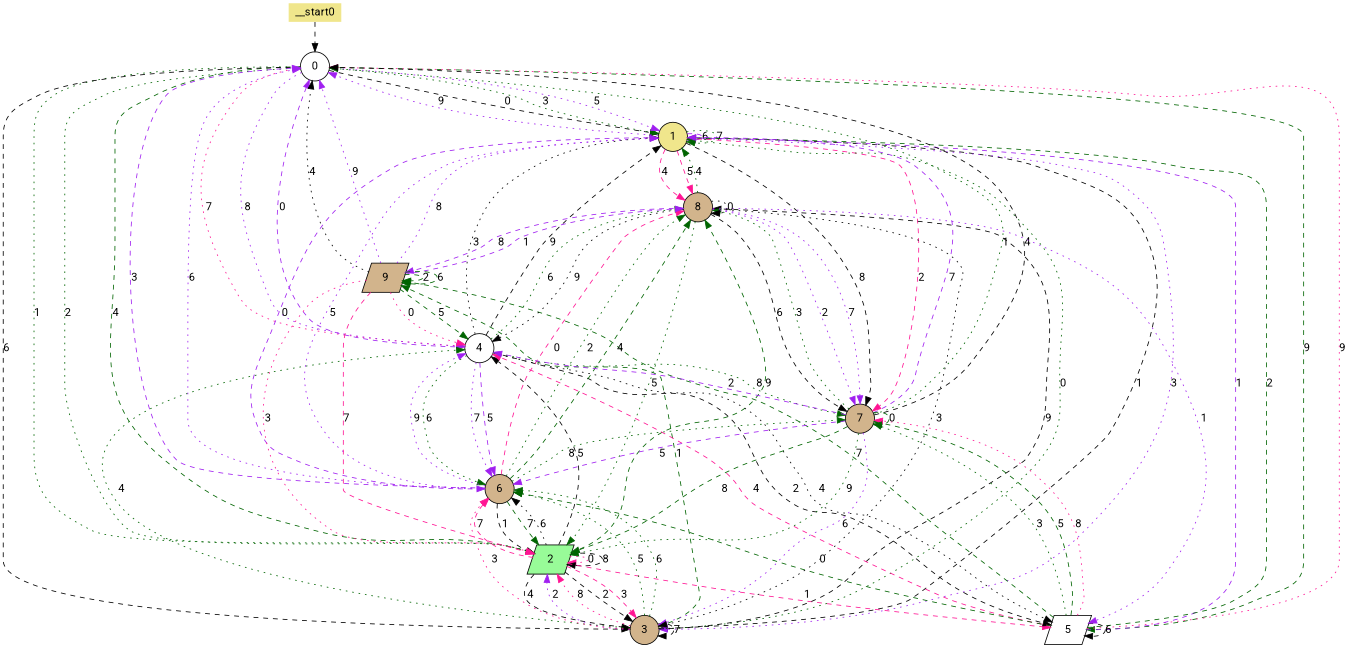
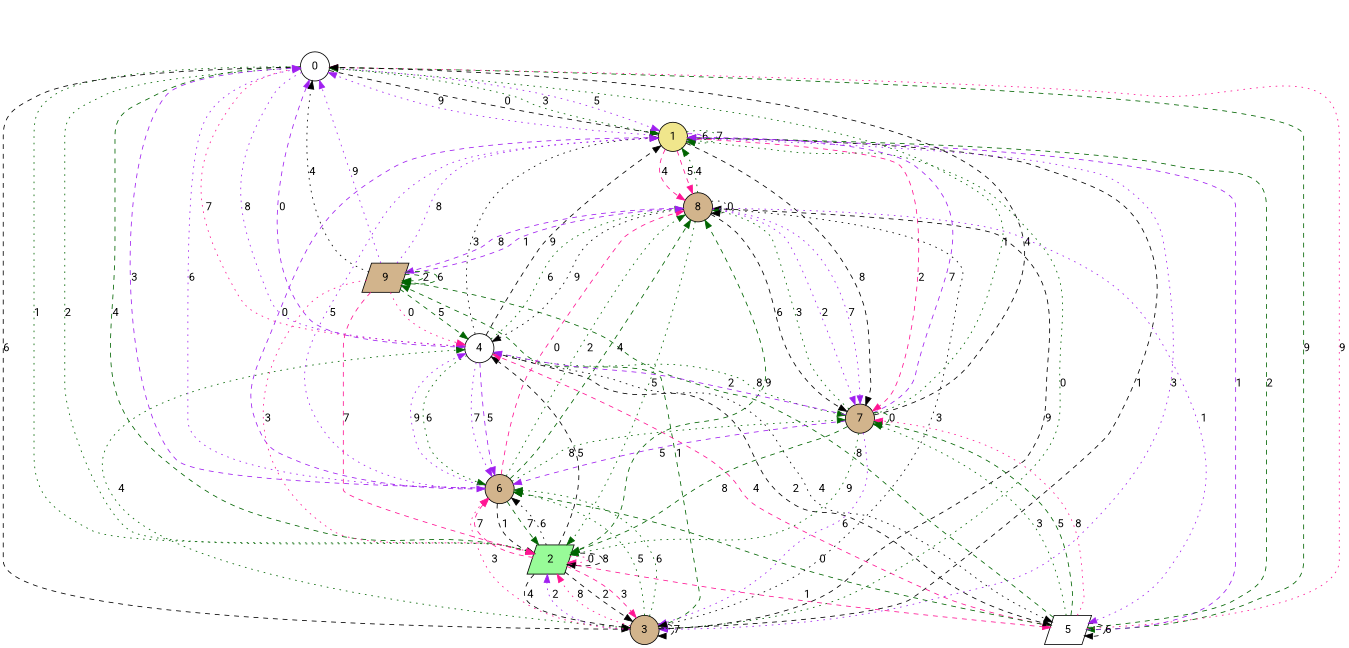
  digraph {
    fontname=Roboto
    node [fillcolor=tan fontname=Roboto shape=circle style=filled]
    edge [color=darkgreen fontname=Roboto style=dashed]
    n1 [fillcolor=white label=0]
    n2 [fillcolor=khaki label=1]
    n3 [fillcolor=palegreen label=2 shape=parallelogram]
    n4 [label=3]
    n5 [fillcolor=white label=4]
    n6 [fillcolor=white label=5 shape=parallelogram]
    n7 [label=6]
    n8 [label=7]
    n9 [label=8]
    n10 [label=9 shape=parallelogram]
-   __start0 [fillcolor=khaki height=0 shape=none width=0]
    n1 -> n2 [color=black label=0]
    n1 -> n2 [label=3 style=dotted]
    n1 -> n2 [color=purple label=5 style=dotted]
    n1 -> n3 [label=1 style=dotted]
    n1 -> n3 [label=2 style=dotted]
    n1 -> n3 [label=4]
    n1 -> n4 [color=black label=6]
    n1 -> n5 [color=deeppink label=7 style=dotted]
    n1 -> n5 [color=purple label=8 style=dotted]
    n1 -> n6 [label=9]
    n2 -> n1 [color=purple label=9 style=dotted]
    n2 -> n2 [color=purple label=6]
    n2 -> n2 [label=7 style=dotted]
    n2 -> n4 [color=black label=1]
    n2 -> n4 [color=purple label=3 style=dotted]
    n2 -> n7 [color=purple label=0]
    n2 -> n8 [color=deeppink label=2]
    n2 -> n8 [color=black label=8]
    n2 -> n9 [color=deeppink label=4]
    n2 -> n9 [color=deeppink label=5]
    n3 -> n3 [color=deeppink label=0 style=dotted]
    n3 -> n3 [color=black label=8]
    n3 -> n4 [color=black label=2]
    n3 -> n4 [color=deeppink label=3]
    n3 -> n4 [color=black label=4]
    n3 -> n5 [color=black label=5]
    n3 -> n6 [color=deeppink label=1]
    n3 -> n7 [color=black label=6 style=dotted]
    n3 -> n7 [color=deeppink label=7]
    n3 -> n9 [label=9]
    n4 -> n2 [label=0 style=dotted]
    n4 -> n3 [color=purple label=2 style=dotted]
    n4 -> n3 [color=deeppink label=8 style=dotted]
    n4 -> n4 [color=black label=7]
    n4 -> n5 [label=4 style=dotted]
    n4 -> n7 [color=deeppink label=3 style=dotted]
    n4 -> n7 [label=5 style=dotted]
    n4 -> n7 [label=6 style=dotted]
    n4 -> n9 [color=black label=9]
    n4 -> n10 [label=1]
    n5 -> n1 [color=purple label=0]
    n5 -> n2 [color=black label=3 style=dotted]
    n5 -> n2 [color=black label=9]
    n5 -> n6 [color=black label=2]
    n5 -> n6 [color=black label=4 style=dotted]
    n5 -> n7 [color=purple label=5]
    n5 -> n7 [label=6 style=dotted]
    n5 -> n7 [color=purple label=7 style=dotted]
    n5 -> n8 [label=8 style=dotted]
    n5 -> n9 [label=6 style=dotted]
    n6 -> n1 [color=deeppink label=9 style=dotted]
    n6 -> n2 [color=purple label=1]
    n6 -> n2 [label=2]
    n6 -> n5 [color=deeppink label=4]
    n6 -> n6 [color=black label=6]
    n6 -> n7 [label=0]
    n6 -> n8 [label=3 style=dotted]
    n6 -> n8 [label=5]
    n6 -> n8 [color=deeppink label=8 style=dotted]
-   n6 -> n10 [label=7]
+   n6 -> n10 [label=8]
    n7 -> n1 [color=purple label=3]
    n7 -> n1 [color=purple label=6 style=dotted]
    n7 -> n2 [color=purple label=5 style=dotted]
    n7 -> n3 [color=black label=1]
    n7 -> n3 [label=7]
    n7 -> n5 [color=purple label=9 style=dotted]
    n7 -> n8 [label=8 style=dotted]
    n7 -> n9 [color=deeppink label=0]
    n7 -> n9 [label=2 style=dotted]
    n7 -> n9 [label=4]
    n8 -> n1 [label=1 style=dotted]
    n8 -> n1 [color=black label=4]
    n8 -> n2 [color=purple label=7]
    n8 -> n3 [label=8]
    n8 -> n3 [label=9 style=dotted]
    n8 -> n4 [color=purple label=6 style=dotted]
    n8 -> n5 [color=purple label=2]
    n8 -> n7 [color=purple label=5]
    n8 -> n8 [label=0]
    n8 -> n9 [label=3 style=dotted]
    n9 -> n2 [label=4 style=dotted]
    n9 -> n3 [label=5 style=dotted]
    n9 -> n4 [color=black label=3 style=dotted]
    n9 -> n5 [color=black label=9 style=dotted]
    n9 -> n6 [color=purple label=1 style=dotted]
    n9 -> n8 [color=purple label=2 style=dotted]
    n9 -> n8 [color=black label=6]
    n9 -> n8 [color=purple label=7 style=dotted]
    n9 -> n9 [color=black label=0 style=dotted]
    n9 -> n10 [color=purple label=8]
    n10 -> n1 [color=black label=4 style=dotted]
    n10 -> n1 [color=purple label=9 style=dotted]
    n10 -> n2 [color=purple label=8 style=dotted]
    n10 -> n3 [color=deeppink label=3 style=dotted]
    n10 -> n3 [color=deeppink label=7]
    n10 -> n5 [color=deeppink label=0 style=dotted]
    n10 -> n5 [label=5]
    n10 -> n9 [color=purple label=1]
    n10 -> n10 [label=2]
    n10 -> n10 [label=6]
-   __start0 -> n1 [color=black]
  }
